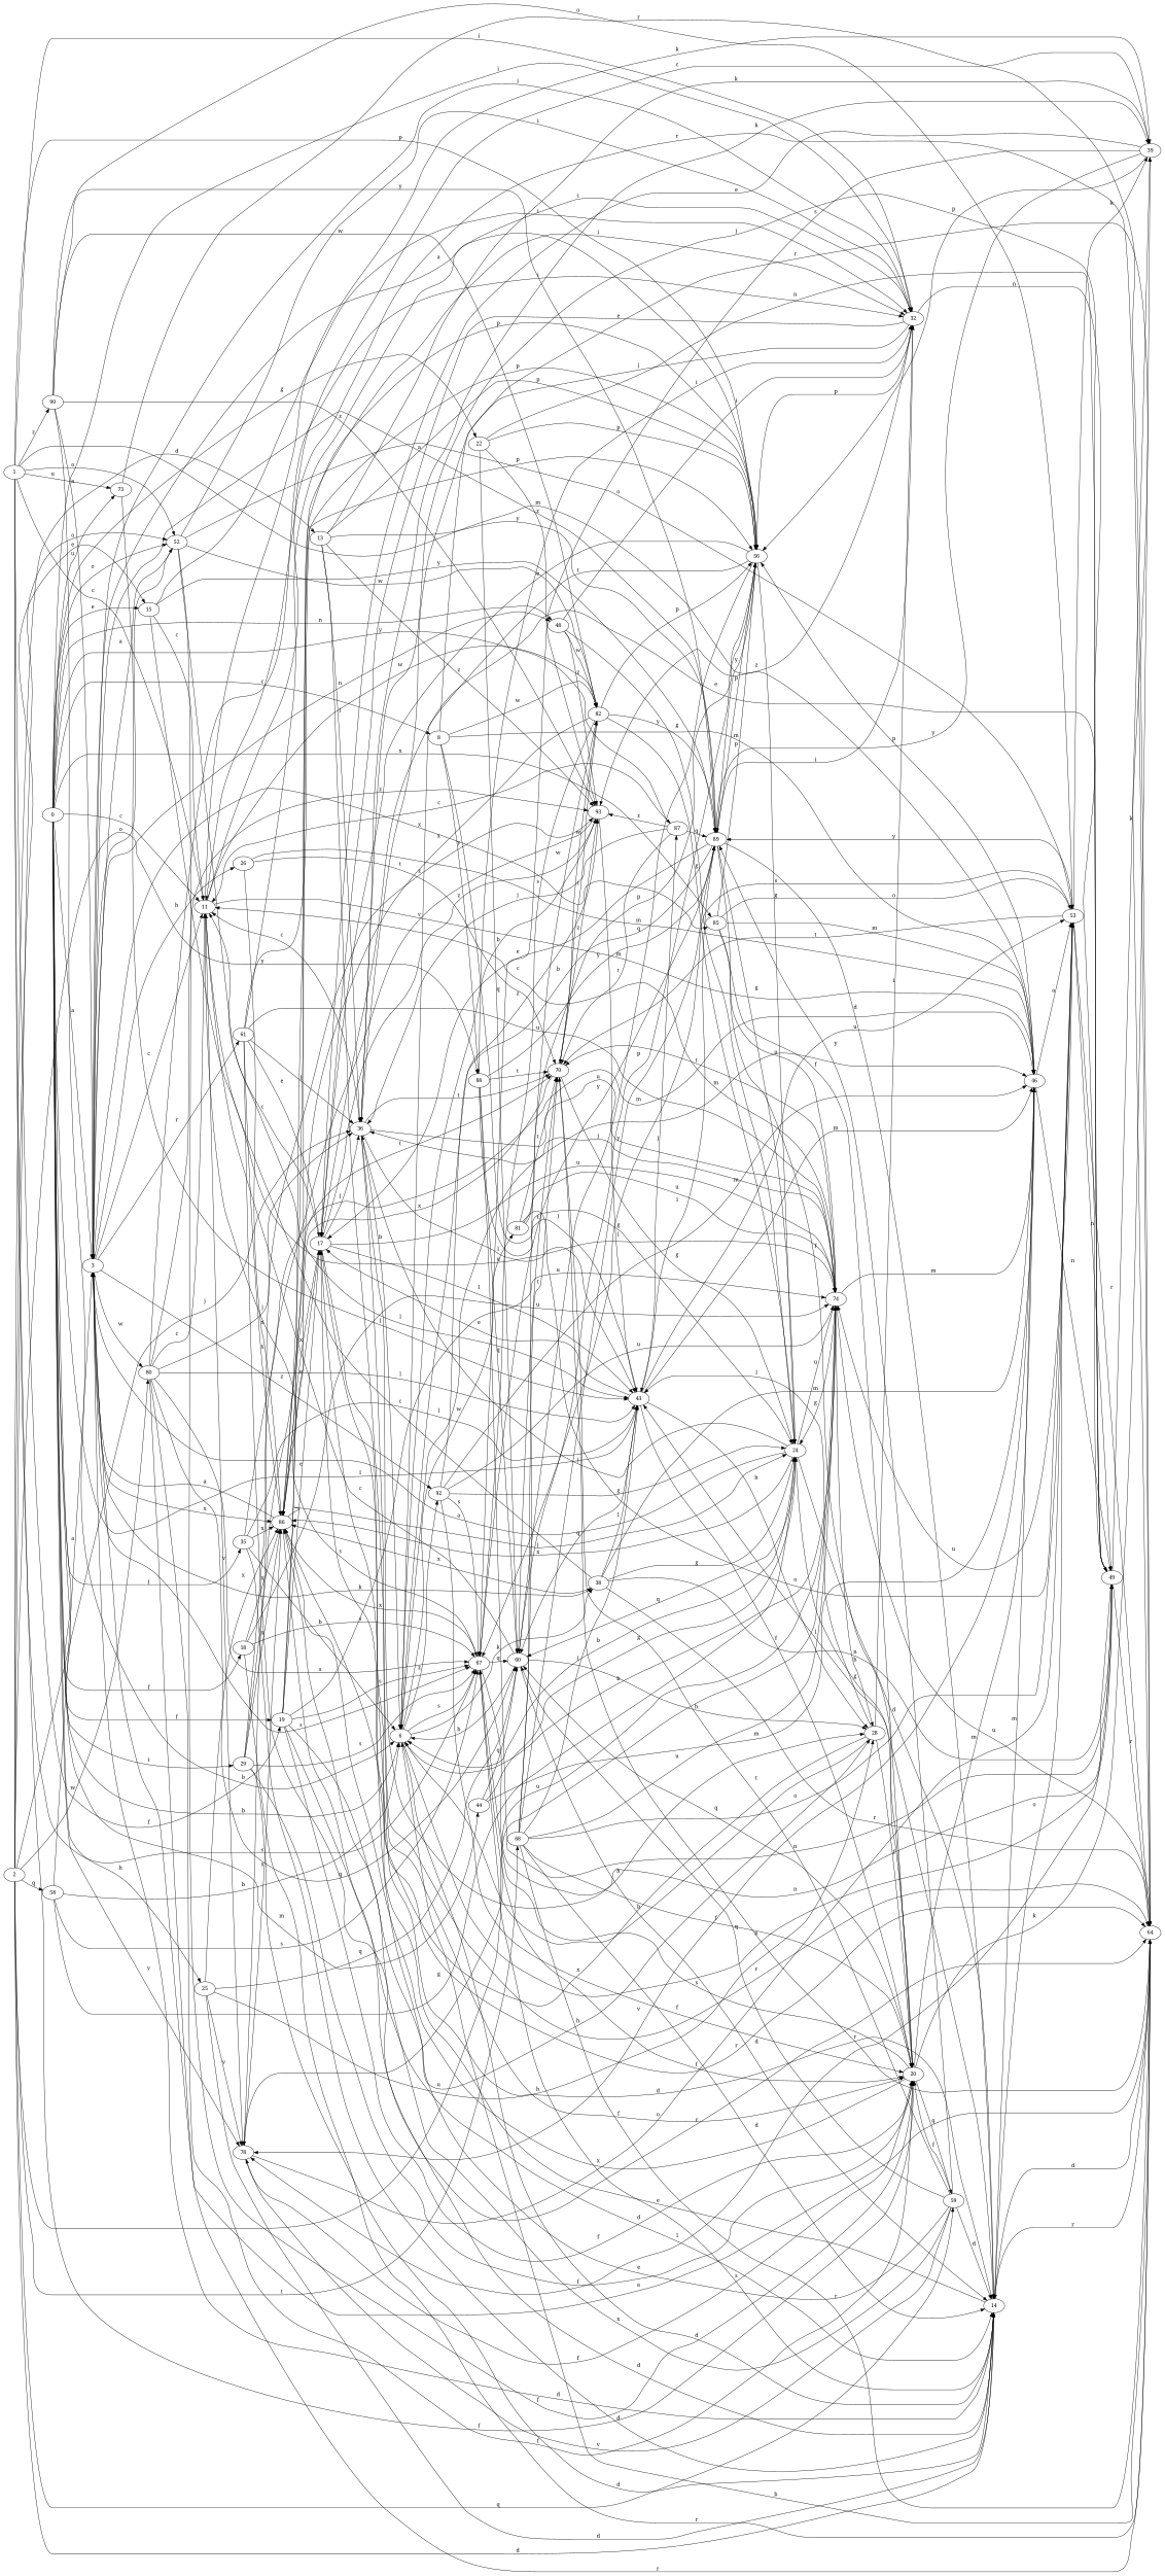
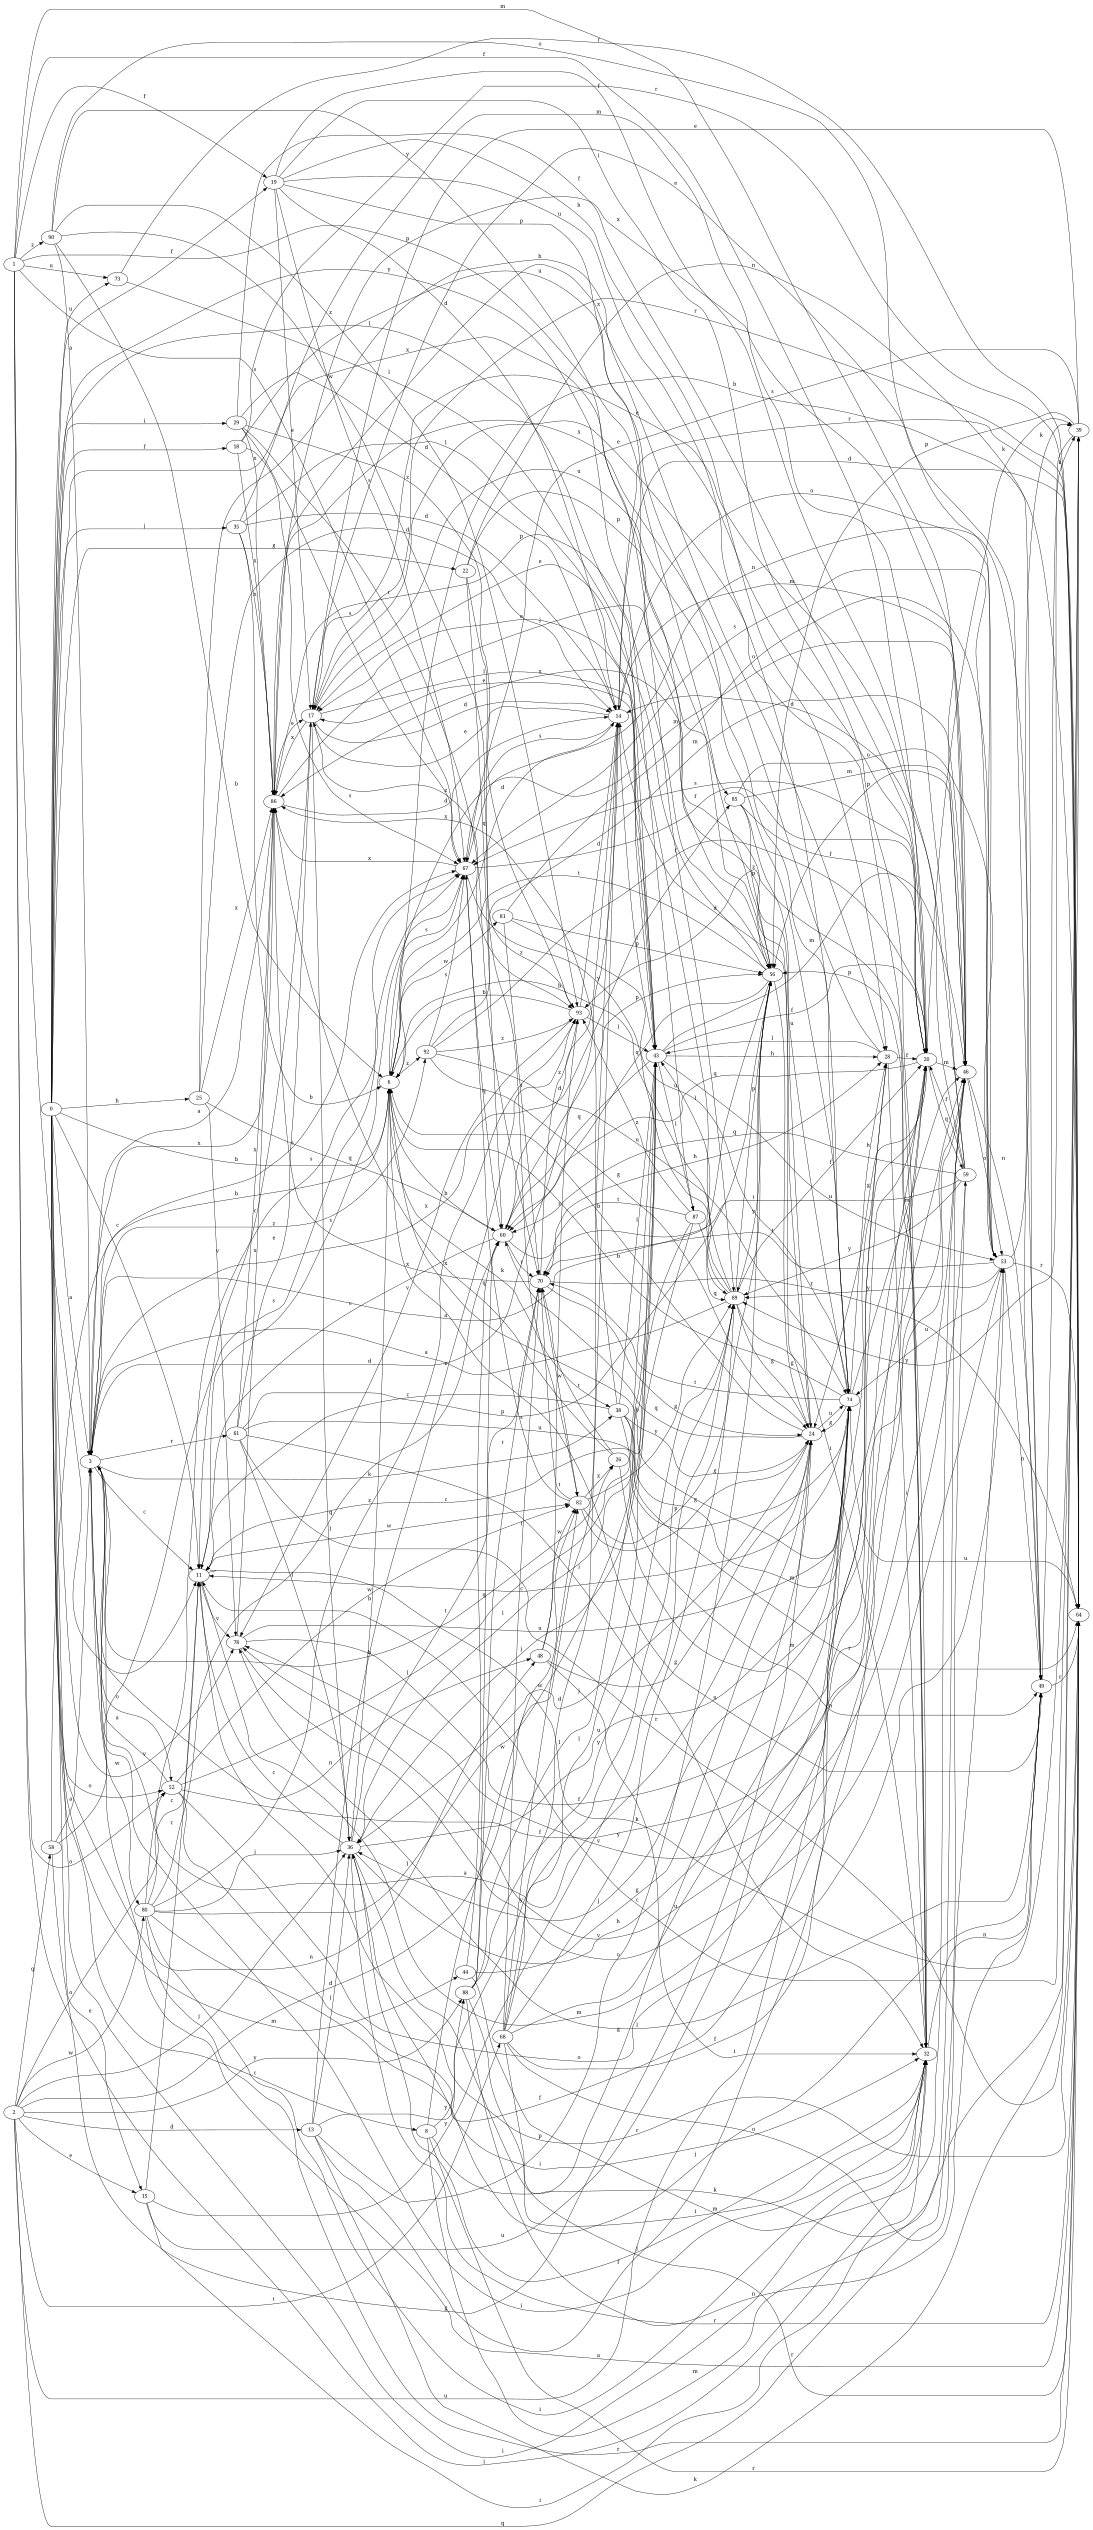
  strict digraph {
    fontname="Noto Serif"
    rankdir=LR
    node [fontname="Noto Serif"]
    edge [fontname="Noto Serif"]
    0
    3
    6
    8
    11
    15
    18
    19
    22
    25
    29
    32
    35
    43
    44
    48
    52
    73
    78
    85
    87
    67
    14
    80
    26
    38
    61
    86
    92
    46
    49
    81
    88
    24
    64
    82
    39
    74
    89
    20
    56
    17
    28
    93
    60
    70
    36
    53
    1
    90
    59
    2
    13
    58
    n55 [label=68]
    0 -> 3 [label=a]
    0 -> 6 [label=b]
    0 -> 8 [label=c]
    0 -> 11 [label=c]
    0 -> 15 [label=e]
    0 -> 18 [label=f]
    0 -> 19 [label=f]
    0 -> 22 [label=g]
    0 -> 25 [label=h]
    0 -> 29 [label=i]
    0 -> 32 [label=i]
    0 -> 35 [label=j]
    0 -> 43 [label=l]
    0 -> 44 [label=m]
    0 -> 48 [label=n]
    0 -> 52 [label=o]
    0 -> 73 [label=u]
    0 -> 78 [label=v]
    0 -> 85 [label=x]
    0 -> 87 [label=y]
    3 -> 11 [label=c]
-   32 -> 3 [label=i]
+   3 -> 32 [label=i]
    3 -> 48 [label=n]
    3 -> 52 [label=o]
    3 -> 85 [label=x]
    3 -> 67 [label=s]
    3 -> 14 [label=d]
    3 -> 80 [label=w]
    3 -> 26 [label=h]
    3 -> 38 [label=k]
    3 -> 61 [label=r]
    3 -> 86 [label=x]
    3 -> 92 [label=z]
    6 -> 67 [label=s]
    6 -> 14 [label=d]
    6 -> 38 [label=k]
    6 -> 92 [label=z]
    6 -> 46 [label=m]
    6 -> 49 [label=n]
    6 -> 81 [label=w]
    8 -> 46 [label=m]
    8 -> 88 [label=y]
    8 -> 24 [label=g]
    8 -> 64 [label=r]
    8 -> 82 [label=w]
    11 -> 78 [label=v]
    11 -> 67 [label=s]
    11 -> 46 [label=m]
    11 -> 64 [label=r]
    11 -> 82 [label=w]
    11 -> 39 [label=k]
    15 -> 11 [label=c]
    15 -> 32 [label=i]
    15 -> 74 [label=u]
    15 -> 89 [label=y]
    18 -> 67 [label=s]
    18 -> 86 [label=x]
    18 -> 64 [label=r]
    18 -> 74 [label=u]
    19 -> 32 [label=i]
    19 -> 67 [label=s]
    19 -> 14 [label=d]
    19 -> 74 [label=u]
    19 -> 20 [label=f]
    19 -> 56 [label=p]
    19 -> 17 [label=e]
    19 -> 28 [label=h]
    22 -> 49 [label=n]
    22 -> 56 [label=p]
    22 -> 93 [label=z]
    22 -> 60 [label=q]
    25 -> 78 [label=v]
    25 -> 14 [label=d]
    25 -> 86 [label=x]
    25 -> 28 [label=h]
    25 -> 60 [label=q]
    29 -> 67 [label=s]
    29 -> 14 [label=d]
    29 -> 86 [label=x]
    29 -> 20 [label=f]
    29 -> 93 [label=z]
    29 -> 70 [label=t]
    32 -> 49 [label=n]
    32 -> 56 [label=p]
    32 -> 17 [label=e]
    32 -> 93 [label=z]
    32 -> 36 [label=j]
    35 -> 6 [label=b]
    35 -> 43 [label=l]
    35 -> 14 [label=d]
    35 -> 86 [label=x]
    35 -> 46 [label=m]
    43 -> 87 [label=l]
    43 -> 46 [label=m]
    43 -> 20 [label=f]
    43 -> 17 [label=e]
    43 -> 28 [label=h]
    43 -> 60 [label=q]
    43 -> 53 [label=u]
    44 -> 46 [label=m]
    44 -> 24 [label=g]
    44 -> 60 [label=q]
    48 -> 32 [label=i]
    48 -> 24 [label=g]
    48 -> 82 [label=w]
    48 -> 93 [label=z]
    52 -> 3 [label=a]
    52 -> 32 [label=i]
    52 -> 43 [label=l]
    52 -> 82 [label=w]
    52 -> 20 [label=f]
    52 -> 53 [label=o]
    73 -> 43 [label=l]
    73 -> 64 [label=r]
    78 -> 86 [label=x]
    78 -> 74 [label=u]
    78 -> 20 [label=f]
    78 -> 53 [label=o]
    85 -> 46 [label=m]
    85 -> 74 [label=u]
    85 -> 20 [label=f]
    85 -> 56 [label=p]
    85 -> 53 [label=o]
    87 -> 11 [label=c]
    87 -> 89 [label=q]
    87 -> 93 [label=z]
    87 -> 70 [label=t]
    87 -> 36 [label=j]
    67 -> 86 [label=x]
    67 -> 49 [label=n]
    67 -> 89 [label=y]
    67 -> 20 [label=f]
    67 -> 60 [label=q]
    14 -> 43 [label=l]
    14 -> 67 [label=s]
    14 -> 46 [label=m]
    14 -> 64 [label=r]
    14 -> 17 [label=e]
    14 -> 53 [label=o]
    80 -> 11 [label=c]
    80 -> 32 [label=i]
    80 -> 43 [label=l]
    80 -> 67 [label=s]
    80 -> 64 [label=r]
    80 -> 20 [label=f]
    80 -> 93 [label=z]
    80 -> 60 [label=q]
    80 -> 36 [label=j]
    26 -> 86 [label=x]
    26 -> 46 [label=m]
    26 -> 70 [label=t]
    38 -> 11 [label=c]
    38 -> 43 [label=l]
    38 -> 86 [label=x]
    38 -> 46 [label=m]
    38 -> 49 [label=n]
    38 -> 24 [label=g]
    38 -> 64 [label=r]
    61 -> 32 [label=i]
    61 -> 86 [label=x]
    61 -> 64 [label=r]
    61 -> 74 [label=u]
    61 -> 56 [label=p]
    61 -> 17 [label=e]
    61 -> 36 [label=j]
    86 -> 3 [label=a]
    86 -> 14 [label=d]
    86 -> 24 [label=j]
    86 -> 56 [label=p]
    86 -> 17 [label=e]
    92 -> 67 [label=s]
    92 -> 46 [label=m]
    92 -> 24 [label=g]
    92 -> 74 [label=u]
    92 -> 20 [label=f]
    92 -> 93 [label=z]
    46 -> 78 [label=v]
    46 -> 49 [label=n]
    46 -> 56 [label=p]
    46 -> 53 [label=o]
    49 -> 78 [label=l]
    49 -> 64 [label=r]
    49 -> 39 [label=k]
    49 -> 17 [label=e]
    49 -> 36 [label=j]
    81 -> 74 [label=u]
    81 -> 56 [label=p]
    81 -> 70 [label=t]
    81 -> 53 [label=o]
    88 -> 32 [label=i]
    88 -> 43 [label=l]
    88 -> 49 [label=n]
    88 -> 89 [label=y]
    88 -> 60 [label=q]
    88 -> 70 [label=t]
    24 -> 3 [label=a]
    24 -> 6 [label=b]
    24 -> 14 [label=d]
    24 -> 86 [label=x]
    24 -> 74 [label=u]
    24 -> 60 [label=q]
    24 -> 36 [label=j]
    64 -> 3 [label=a]
    64 -> 6 [label=b]
    64 -> 14 [label=d]
    64 -> 74 [label=u]
    82 -> 67 [label=s]
-   82 -> 86 [label=x]
+   82 -> 26 [label=x]
    82 -> 24 [label=g]
    82 -> 89 [label=y]
    82 -> 56 [label=p]
    82 -> 70 [label=t]
    39 -> 11 [label=c]
    39 -> 67 [label=s]
    39 -> 89 [label=y]
    39 -> 56 [label=p]
    39 -> 17 [label=e]
    74 -> 6 [label=b]
    74 -> 11 [label=c]
    74 -> 46 [label=m]
    74 -> 24 [label=g]
    74 -> 28 [label=h]
    74 -> 70 [label=t]
    74 -> 36 [label=j]
    89 -> 3 [label=a]
    89 -> 6 [label=b]
    89 -> 32 [label=i]
    89 -> 43 [label=l]
    89 -> 24 [label=g]
    89 -> 20 [label=f]
    89 -> 56 [label=p]
    89 -> 17 [label=e]
    20 -> 67 [label=s]
    20 -> 86 [label=x]
    20 -> 46 [label=m]
    20 -> 24 [label=g]
    20 -> 39 [label=k]
    20 -> 60 [label=q]
    20 -> 59 [label=q]
    56 -> 3 [label=a]
    56 -> 6 [label=t]
    56 -> 24 [label=g]
    56 -> 89 [label=y]
    56 -> 17 [label=e]
    56 -> 60 [label=q]
    17 -> 11 [label=c]
    17 -> 43 [label=l]
    17 -> 14 [label=d]
    17 -> 86 [label=x]
    17 -> 64 [label=r]
    17 -> 74 [label=u]
    17 -> 93 [label=z]
    17 -> 36 [label=j]
    28 -> 6 [label=b]
    28 -> 32 [label=i]
    28 -> 43 [label=l]
    28 -> 86 [label=x]
    28 -> 20 [label=f]
    93 -> 6 [label=b]
    93 -> 43 [label=l]
    93 -> 78 [label=v]
-   89 -> 14 [label=d]
+   93 -> 14 [label=d]
    60 -> 6 [label=b]
    60 -> 11 [label=c]
    60 -> 14 [label=d]
    60 -> 56 [label=p]
    60 -> 28 [label=h]
    60 -> 70 [label=t]
    70 -> 86 [label=x]
    70 -> 24 [label=g]
    70 -> 64 [label=r]
    70 -> 82 [label=w]
    70 -> 93 [label=z]
    36 -> 6 [label=b]
    36 -> 11 [label=c]
    36 -> 43 [label=l]
    36 -> 64 [label=r]
    36 -> 39 [label=k]
    36 -> 74 [label=u]
    36 -> 28 [label=h]
    36 -> 70 [label=t]
    53 -> 67 [label=s]
    53 -> 49 [label=n]
    53 -> 64 [label=r]
    53 -> 39 [label=k]
    53 -> 74 [label=u]
    53 -> 89 [label=y]
    53 -> 70 [label=t]
    1 -> 11 [label=c]
    1 -> 19 [label=f]
    1 -> 32 [label=i]
    1 -> 52 [label=o]
    1 -> 73 [label=u]
    1 -> 67 [label=s]
    1 -> 46 [label=m]
    1 -> 20 [label=f]
    1 -> 56 [label=p]
    1 -> 90 [label=z]
    90 -> 3 [label=a]
    90 -> 6 [label=b]
    90 -> 82 [label=w]
    90 -> 89 [label=y]
    90 -> 93 [label=z]
    90 -> 53 [label=o]
    59 -> 78 [label=v]
    59 -> 14 [label=d]
    59 -> 86 [label=x]
    59 -> 89 [label=y]
    59 -> 20 [label=f]
    59 -> 17 [label=e]
    59 -> 60 [label=q]
    59 -> 70 [label=t]
    2 -> 15 [label=e]
    2 -> 52 [label=o]
    2 -> 14 [label=d]
    2 -> 80 [label=w]
    2 -> 88 [label=y]
    2 -> 74 [label=u]
    2 -> 36 [label=j]
    2 -> 59 [label=q]
    2 -> 13 [label=d]
    2 -> 58 [label=q]
    2 -> n55 [label=t]
    13 -> 39 [label=k]
    13 -> 89 [label=y]
    13 -> 20 [label=f]
    13 -> 56 [label=p]
    13 -> 93 [label=z]
    13 -> 36 [label=j]
    58 -> 3 [label=a]
    58 -> 6 [label=b]
    58 -> 67 [label=s]
    58 -> 24 [label=g]
    n55 -> 43 [label=l]
    n55 -> 14 [label=d]
    n55 -> 64 [label=r]
    n55 -> 82 [label=w]
    n55 -> 74 [label=u]
    n55 -> 89 [label=y]
    n55 -> 20 [label=f]
    n55 -> 70 [label=t]
    n55 -> 53 [label=o]
  }
